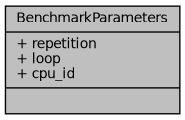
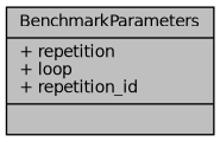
  digraph {
-   n1 [color=black fillcolor=grey75 fontcolor=black fontname=Helvetica fontsize=10 height=0.2 label="{BenchmarkParameters\n|+ repetition\l+ loop\l+ cpu_id\l|}" shape=record style=filled width=0.4]
+   n1 [color=black fillcolor=grey75 fontcolor=black fontname=Helvetica fontsize=10 height=0.2 label="{BenchmarkParameters\n|+ repetition\l+ loop\l+ repetition_id\l|}" shape=record style=filled width=0.4]
  }
